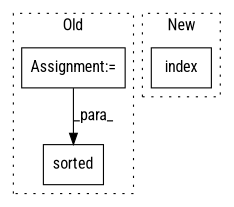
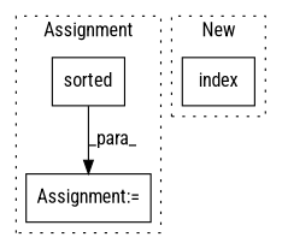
  digraph {
    fontname="Roboto Condensed"
    node [a=32 shape=box fontname="Roboto Condensed"]
    n1 [l="7,1" label=sorted s="8157,8344"]
    n2 [a=7 l=1 label="Assignment:=" s=8156]
    n3 [l="6,1" label=index s="10295,10308"]
    subgraph cluster_1 {
-     label=Old
+     label=Assignment
      style=dotted
      n1
      n2
    }
    subgraph cluster_2 {
      label=New
      style=dotted
      n3
    }
-   n2 -> n1 [label=_para_ fontname="Roboto Condensed"]
+   n1 -> n2 [label=_para_ fontname="Roboto Condensed"]
  }
